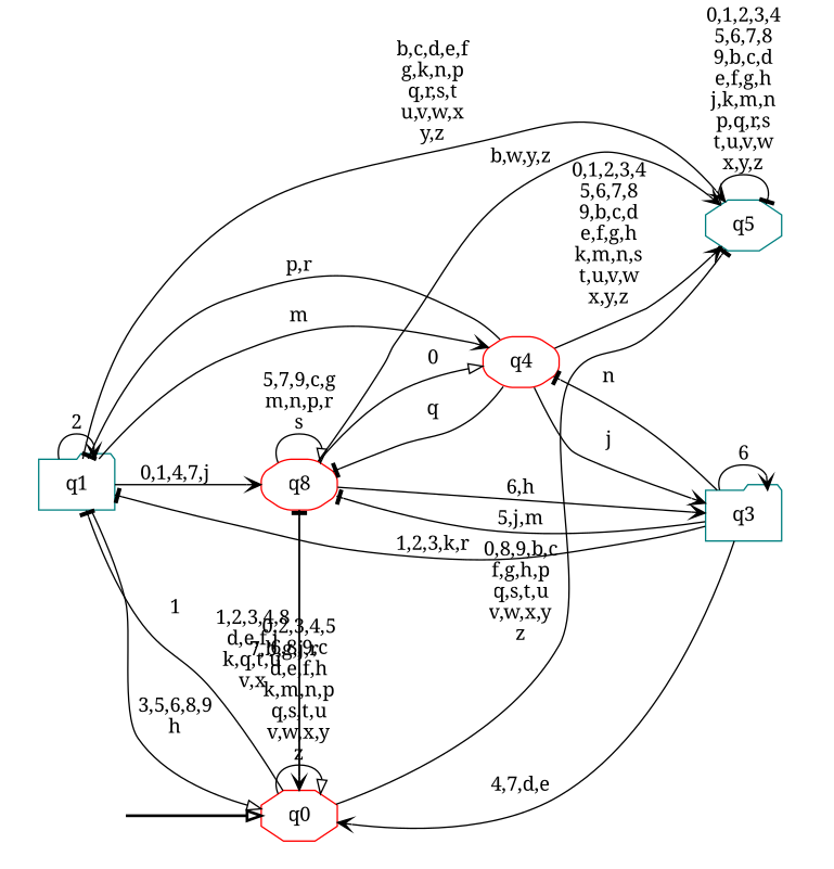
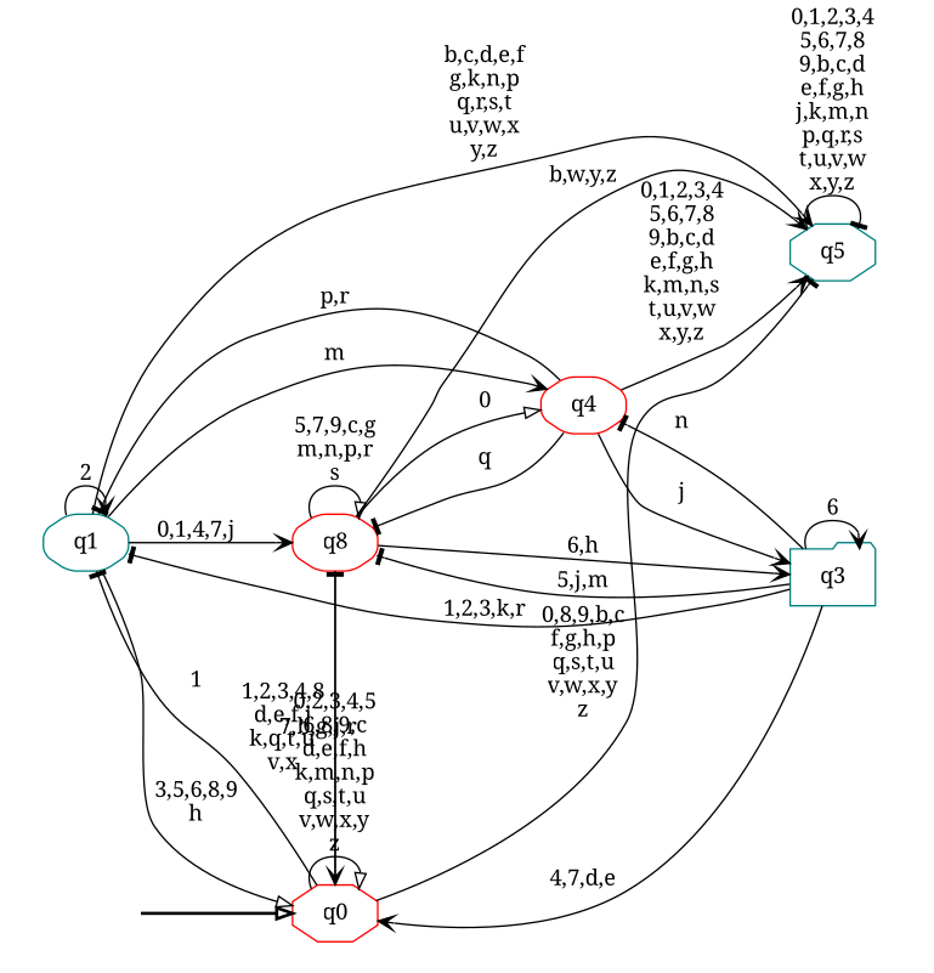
  digraph {
    fontname="Noto Serif"
    rankdir=LR
    node [fontname="Noto Serif" shape=octagon style="rounded,filled" color=red fillcolor=white]
    edge [arrowhead=vee fontname="Noto Serif"]
    __start0 [height=0 shape=none style=invis width=0 color="" fillcolor=""]
    n2 [label=q0 style=filled]
-   n3 [color=teal label=q1 shape=folder]
+   n3 [color=teal label=q1]
    n4 [label=q8]
    n5 [color=teal label=q5 style=filled]
    n6 [label=q4]
    n7 [color=teal label=q3 shape=folder]
    subgraph cluster_1 {
      nodesep=0.15
      ranksep=0.15
      style=invis
      __start0
      n2
    }
    __start0 -> n2 [arrowhead=onormal penwidth=2]
    n2 -> n2 [arrowhead=onormal label="0,2,3,4,5\n6,8,9,c\nd,e,f,h\nk,m,n,p\nq,s,t,u\nv,w,x,y\nz"]
    n2 -> n3 [arrowhead=tee label=1]
    n2 -> n4 [arrowhead=tee label="7,b,g,j,r"]
    n2 -> n5 [arrowhead=tee label="0,8,9,b,c\nf,g,h,p\nq,s,t,u\nv,w,x,y\nz"]
    n3 -> n2 [arrowhead=onormal label="3,5,6,8,9\nh"]
    n3 -> n3 [label=2]
    n3 -> n4 [label="0,1,4,7,j"]
    n3 -> n5 [label="b,c,d,e,f\ng,k,n,p\nq,r,s,t\nu,v,w,x\ny,z"]
    n3 -> n6 [label=m]
    n4 -> n2 [label="1,2,3,4,8\nd,e,f,j\nk,q,t,u\nv,x"]
    n4 -> n4 [arrowhead=onormal label="5,7,9,c,g\nm,n,p,r\ns"]
    n4 -> n5 [label="b,w,y,z"]
    n4 -> n6 [arrowhead=onormal label=0]
    n4 -> n7 [label="6,h"]
    n5 -> n5 [arrowhead=tee label="0,1,2,3,4\n5,6,7,8\n9,b,c,d\ne,f,g,h\nj,k,m,n\np,q,r,s\nt,u,v,w\nx,y,z"]
    n6 -> n3 [arrowhead=tee label="p,r"]
    n6 -> n4 [arrowhead=tee label=q]
    n6 -> n5 [label="0,1,2,3,4\n5,6,7,8\n9,b,c,d\ne,f,g,h\nk,m,n,s\nt,u,v,w\nx,y,z"]
    n6 -> n7 [label=j]
    n7 -> n2 [label="4,7,d,e"]
    n7 -> n3 [arrowhead=tee label="1,2,3,k,r"]
    n7 -> n4 [arrowhead=tee label="5,j,m"]
    n7 -> n6 [arrowhead=tee label=n]
    n7 -> n7 [label=6]
  }
